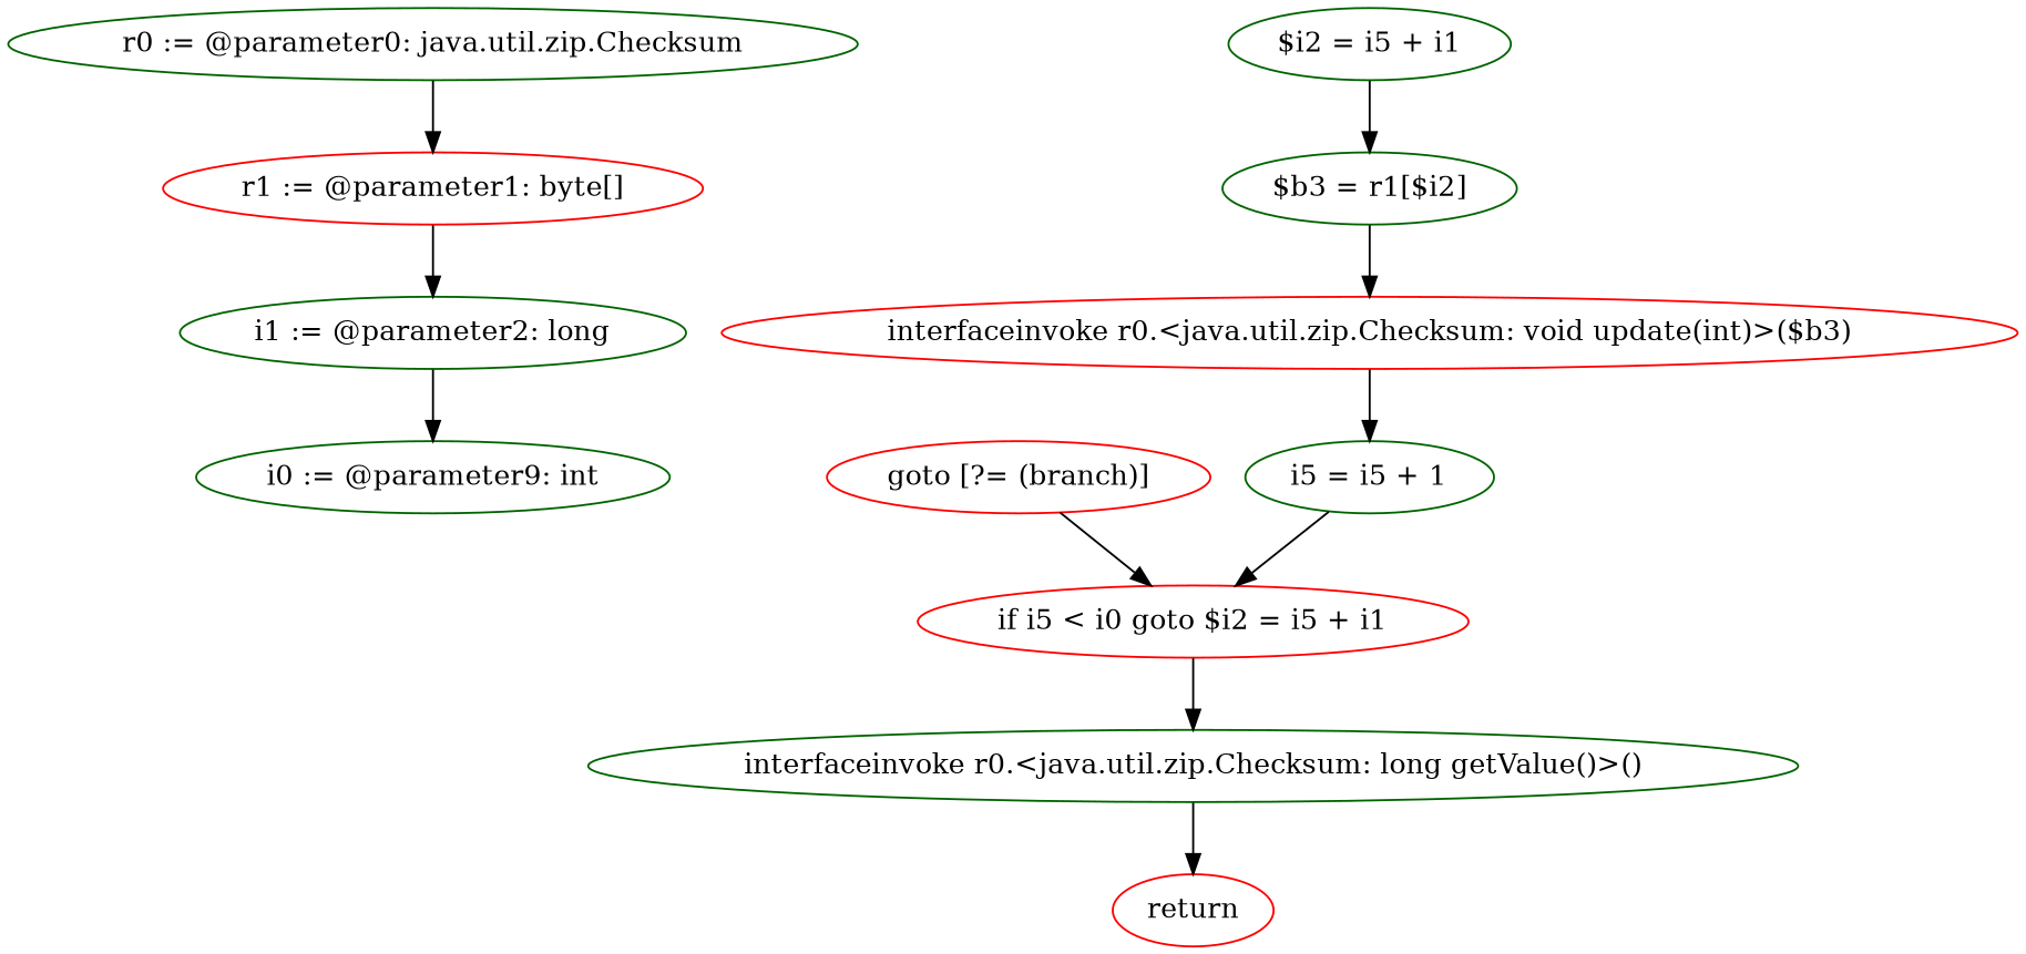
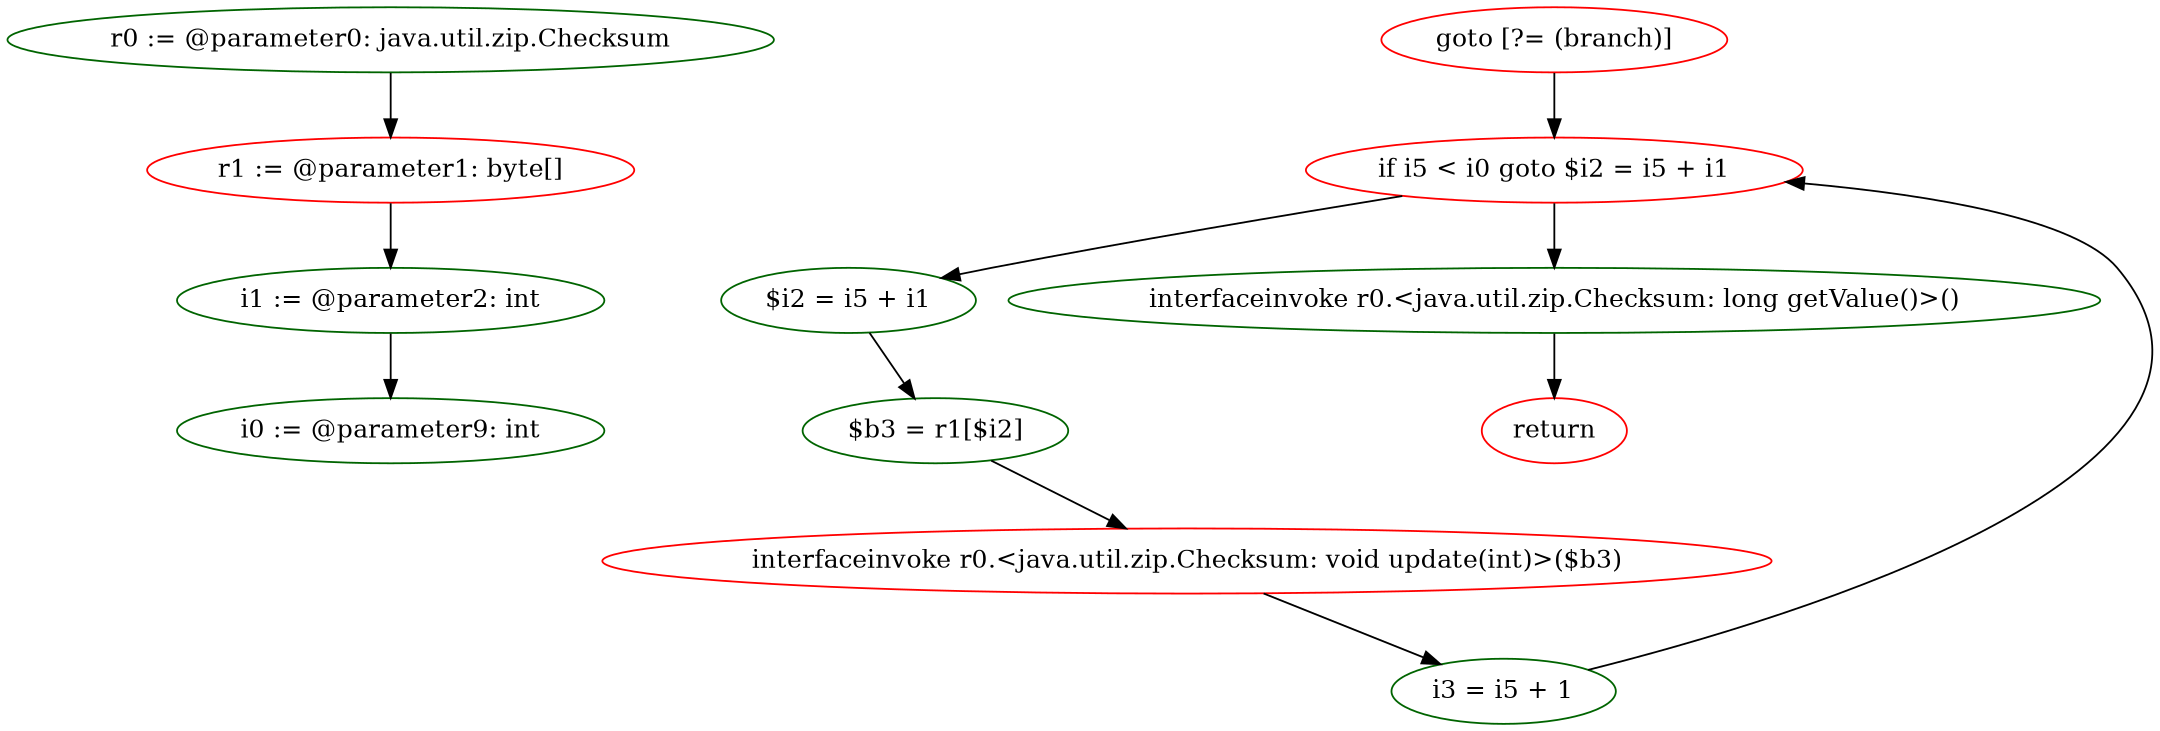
  digraph {
    node [color=darkgreen]
    "r1 := @parameter1: byte[]" [color=red]
    "r0 := @parameter0: java.util.zip.Checksum"
-   "i1 := @parameter2: int" [label="i1 := @parameter2: long"]
+   "i1 := @parameter2: int"
    n4 [label="i0 := @parameter9: int"]
    "goto [?= (branch)]" [color=red]
    "if i5 < i0 goto $i2 = i5 + i1" [color=red]
    "$i2 = i5 + i1"
    "interfaceinvoke r0.<java.util.zip.Checksum: long getValue()>()"
    "$b3 = r1[$i2]"
    "interfaceinvoke r0.<java.util.zip.Checksum: void update(int)>($b3)" [color=red]
-   "i5 = i5 + 1"
+   "i5 = i5 + 1" [label="i3 = i5 + 1"]
    return [color=red]
    "r1 := @parameter1: byte[]" -> "i1 := @parameter2: int"
    "r0 := @parameter0: java.util.zip.Checksum" -> "r1 := @parameter1: byte[]"
    "i1 := @parameter2: int" -> n4
    "goto [?= (branch)]" -> "if i5 < i0 goto $i2 = i5 + i1"
+   "if i5 < i0 goto $i2 = i5 + i1" -> "$i2 = i5 + i1"
    "if i5 < i0 goto $i2 = i5 + i1" -> "interfaceinvoke r0.<java.util.zip.Checksum: long getValue()>()"
    "$i2 = i5 + i1" -> "$b3 = r1[$i2]"
    "interfaceinvoke r0.<java.util.zip.Checksum: long getValue()>()" -> return
    "$b3 = r1[$i2]" -> "interfaceinvoke r0.<java.util.zip.Checksum: void update(int)>($b3)"
    "interfaceinvoke r0.<java.util.zip.Checksum: void update(int)>($b3)" -> "i5 = i5 + 1"
    "i5 = i5 + 1" -> "if i5 < i0 goto $i2 = i5 + i1"
  }
